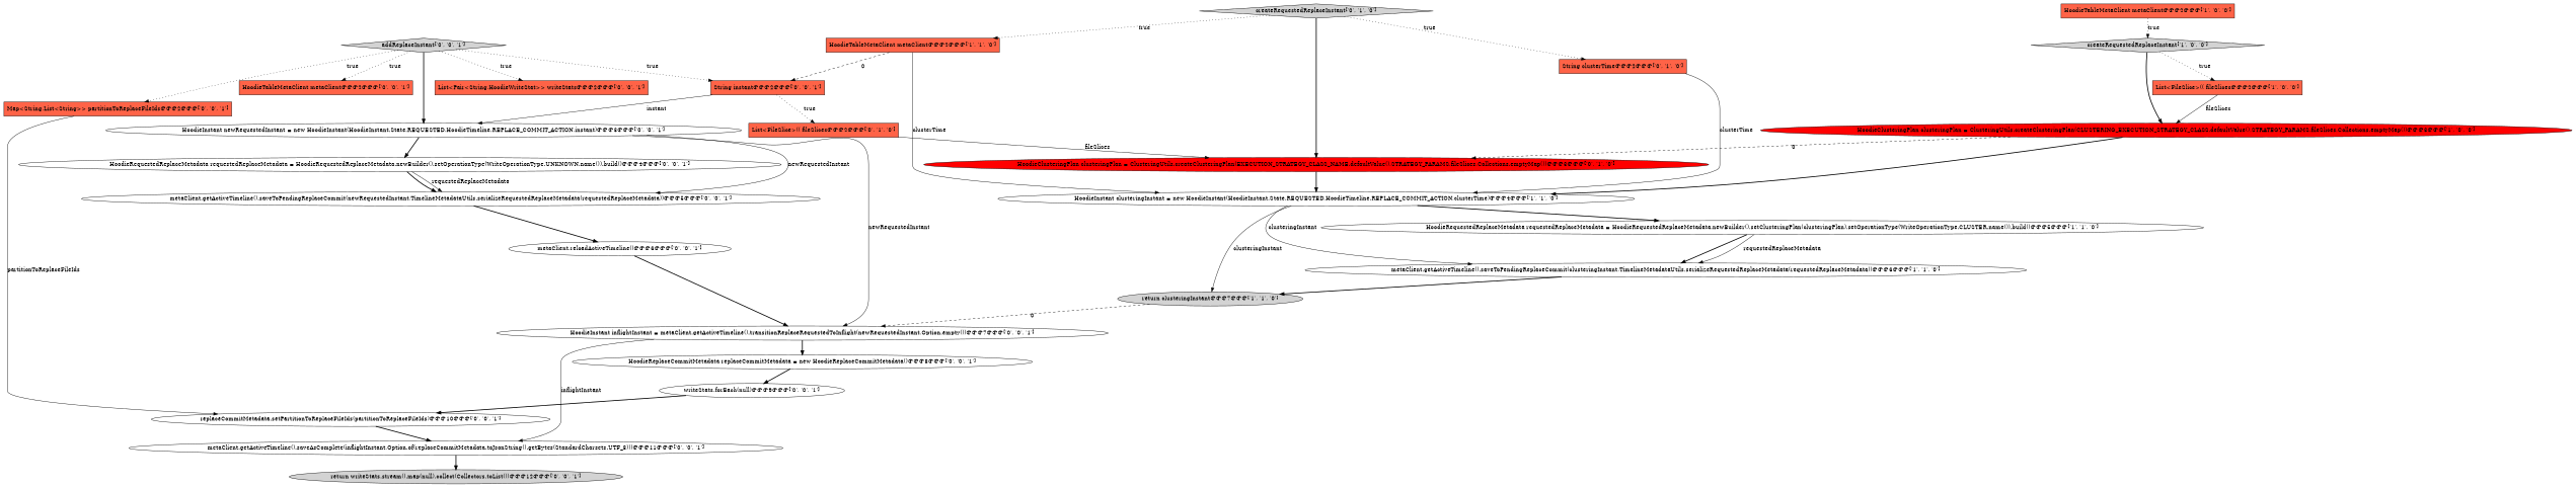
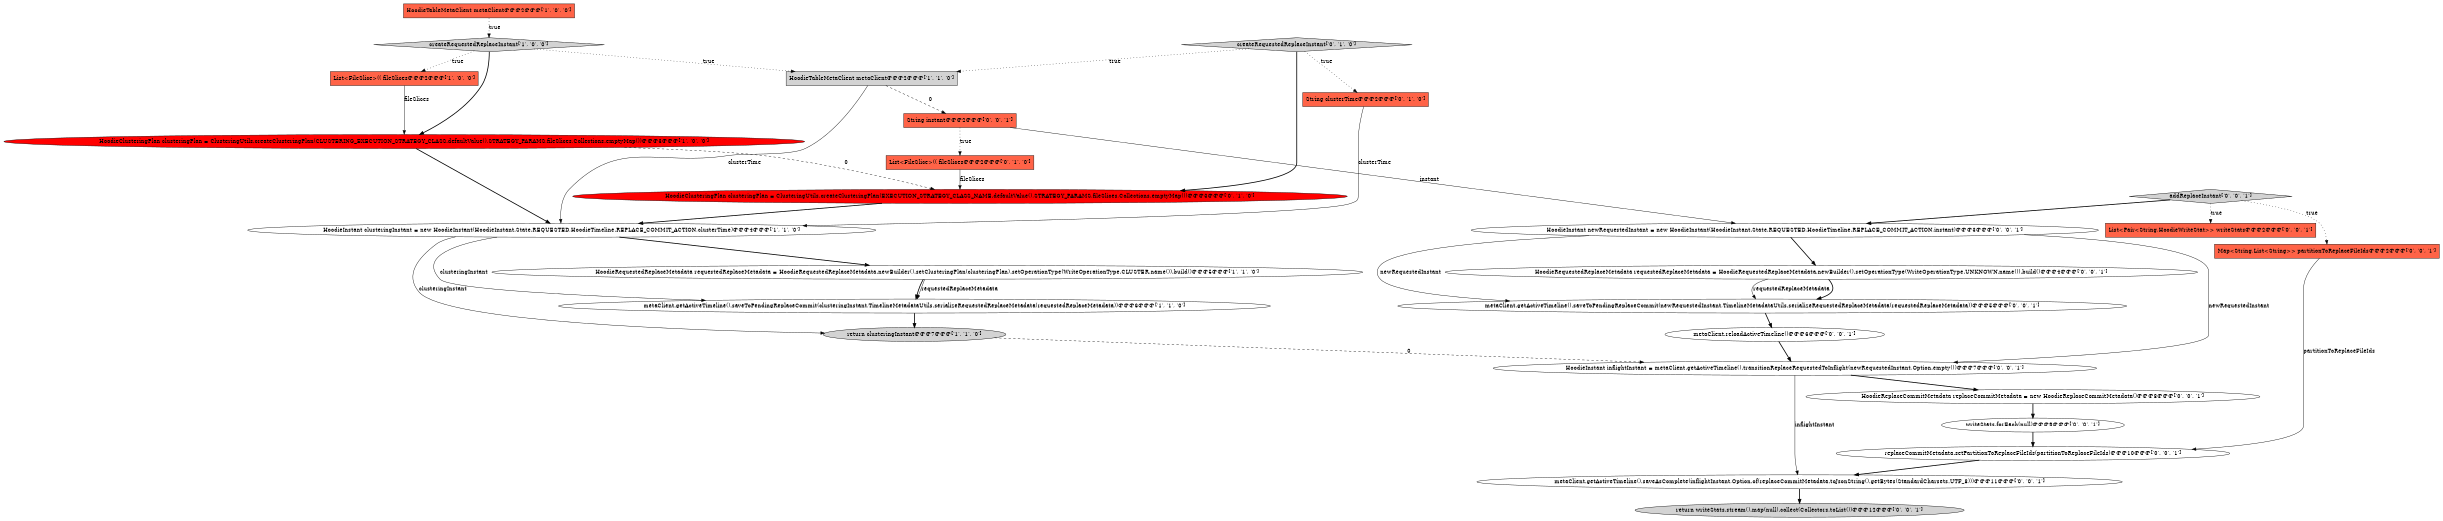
  digraph {
    node [fillcolor=white shape=ellipse style=filled]
    edge [style=bold]
    n1 [fillcolor=lightgray label="return clusteringInstant@@@7@@@['1', '1', '0']"]
    n2 [label="HoodieInstant inflightInstant = metaClient.getActiveTimeline().transitionReplaceRequestedToInflight(newRequestedInstant,Option.empty())@@@7@@@['0', '0', '1']"]
    n3 [label="HoodieReplaceCommitMetadata replaceCommitMetadata = new HoodieReplaceCommitMetadata()@@@8@@@['0', '0', '1']"]
    n4 [label="metaClient.getActiveTimeline().saveAsComplete(inflightInstant,Option.of(replaceCommitMetadata.toJsonString().getBytes(StandardCharsets.UTF_8)))@@@11@@@['0', '0', '1']"]
    n5 [fillcolor=lightgray label="return writeStats.stream().map(null).collect(Collectors.toList())@@@12@@@['0', '0', '1']"]
-   n6 [fillcolor=tomato label="HoodieTableMetaClient metaClient@@@2@@@['0', '0', '1']" shape=box]
    n7 [label="writeStats.forEach(null)@@@9@@@['0', '0', '1']"]
    n8 [label="HoodieRequestedReplaceMetadata requestedReplaceMetadata = HoodieRequestedReplaceMetadata.newBuilder().setOperationType(WriteOperationType.UNKNOWN.name()).build()@@@4@@@['0', '0', '1']"]
    n9 [label="metaClient.getActiveTimeline().saveToPendingReplaceCommit(newRequestedInstant,TimelineMetadataUtils.serializeRequestedReplaceMetadata(requestedReplaceMetadata))@@@5@@@['0', '0', '1']"]
    n10 [label="metaClient.reloadActiveTimeline()@@@6@@@['0', '0', '1']"]
    n11 [label="HoodieInstant clusteringInstant = new HoodieInstant(HoodieInstant.State.REQUESTED,HoodieTimeline.REPLACE_COMMIT_ACTION,clusterTime)@@@4@@@['1', '1', '0']"]
    n12 [label="metaClient.getActiveTimeline().saveToPendingReplaceCommit(clusteringInstant,TimelineMetadataUtils.serializeRequestedReplaceMetadata(requestedReplaceMetadata))@@@6@@@['1', '1', '0']"]
    n13 [label="HoodieRequestedReplaceMetadata requestedReplaceMetadata = HoodieRequestedReplaceMetadata.newBuilder().setClusteringPlan(clusteringPlan).setOperationType(WriteOperationType.CLUSTER.name()).build()@@@5@@@['1', '1', '0']"]
    n14 [fillcolor=tomato label="List<Pair<String,HoodieWriteStat>> writeStats@@@2@@@['0', '0', '1']" shape=box]
    n15 [label="replaceCommitMetadata.setPartitionToReplaceFileIds(partitionToReplaceFileIds)@@@10@@@['0', '0', '1']"]
    n16 [fillcolor=tomato label="List<FileSlice>(( fileSlices@@@2@@@['1', '0', '0']" shape=box]
    n17 [fillcolor=red label="HoodieClusteringPlan clusteringPlan = ClusteringUtils.createClusteringPlan(CLUSTERING_EXECUTION_STRATEGY_CLASS.defaultValue(),STRATEGY_PARAMS,fileSlices,Collections.emptyMap())@@@3@@@['1', '0', '0']"]
    n18 [fillcolor=red label="HoodieClusteringPlan clusteringPlan = ClusteringUtils.createClusteringPlan(EXECUTION_STRATEGY_CLASS_NAME.defaultValue(),STRATEGY_PARAMS,fileSlices,Collections.emptyMap())@@@3@@@['0', '1', '0']"]
    n19 [label="HoodieInstant newRequestedInstant = new HoodieInstant(HoodieInstant.State.REQUESTED,HoodieTimeline.REPLACE_COMMIT_ACTION,instant)@@@3@@@['0', '0', '1']"]
    n20 [fillcolor=lightgray label="addReplaceInstant['0', '0', '1']" shape=diamond]
    n21 [fillcolor=tomato label="Map<String,List<String>> partitionToReplaceFileIds@@@2@@@['0', '0', '1']" shape=box]
    n22 [fillcolor=tomato label="String instant@@@2@@@['0', '0', '1']" shape=box]
    n23 [fillcolor=tomato label="List<FileSlice>(( fileSlices@@@2@@@['0', '1', '0']" shape=box]
    n24 [fillcolor=lightgray label="createRequestedReplaceInstant['1', '0', '0']" shape=diamond]
-   n25 [fillcolor=tomato label="HoodieTableMetaClient metaClient@@@2@@@['1', '1', '0']" shape=box]
+   n25 [fillcolor=lightgray label="HoodieTableMetaClient metaClient@@@2@@@['1', '1', '0']" shape=box]
    n26 [fillcolor=tomato label="HoodieTableMetaClient metaClient@@@2@@@['1', '0', '0']" shape=box]
    n27 [fillcolor=tomato label="String clusterTime@@@2@@@['0', '1', '0']" shape=box]
    n28 [fillcolor=lightgray label="createRequestedReplaceInstant['0', '1', '0']" shape=diamond]
    n1 -> n2 [label=0 style=dashed]
    n2 -> n3
    n2 -> n4 [label=inflightInstant style=solid]
    n3 -> n7
    n4 -> n5
    n7 -> n15
    n8 -> n9
    n8 -> n9 [label=requestedReplaceMetadata style=solid]
    n9 -> n10
    n10 -> n2
    n11 -> n1 [label=clusteringInstant style=solid]
    n11 -> n12 [label=clusteringInstant style=solid]
    n11 -> n13
    n12 -> n1
    n13 -> n12
    n13 -> n12 [label=requestedReplaceMetadata style=solid]
    n15 -> n4
    n16 -> n17 [label=fileSlices style=solid]
    n17 -> n11
    n17 -> n18 [label=0 style=dashed]
    n18 -> n11
    n19 -> n2 [label=newRequestedInstant style=solid]
    n19 -> n8
    n19 -> n9 [label=newRequestedInstant style=solid]
-   n20 -> n6 [label=true style=dotted]
    n20 -> n14 [label=true style=dotted]
    n20 -> n19
    n20 -> n21 [label=true style=dotted]
-   n20 -> n22 [label=true style=dotted]
    n21 -> n15 [label=partitionToReplaceFileIds style=solid]
    n22 -> n19 [label=instant style=solid]
    n22 -> n23 [label=true style=dotted]
    n23 -> n18 [label=fileSlices style=solid]
    n24 -> n16 [label=true style=dotted]
    n24 -> n17
+   n24 -> n25 [label=true style=dotted]
    n25 -> n11 [label=clusterTime style=solid]
    n25 -> n22 [label=0 style=dashed]
    n26 -> n24 [label=true style=dotted]
    n27 -> n11 [label=clusterTime style=solid]
    n28 -> n18
    n28 -> n25 [label=true style=dotted]
    n28 -> n27 [label=true style=dotted]
  }
